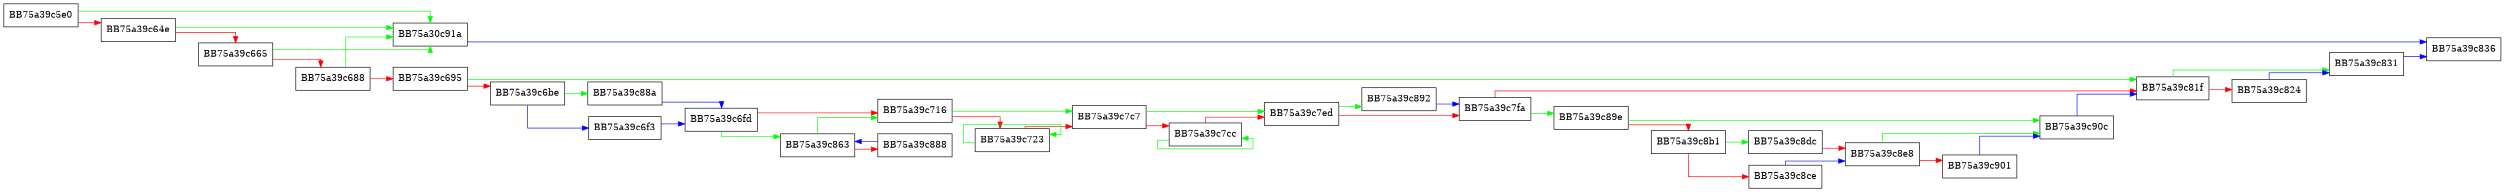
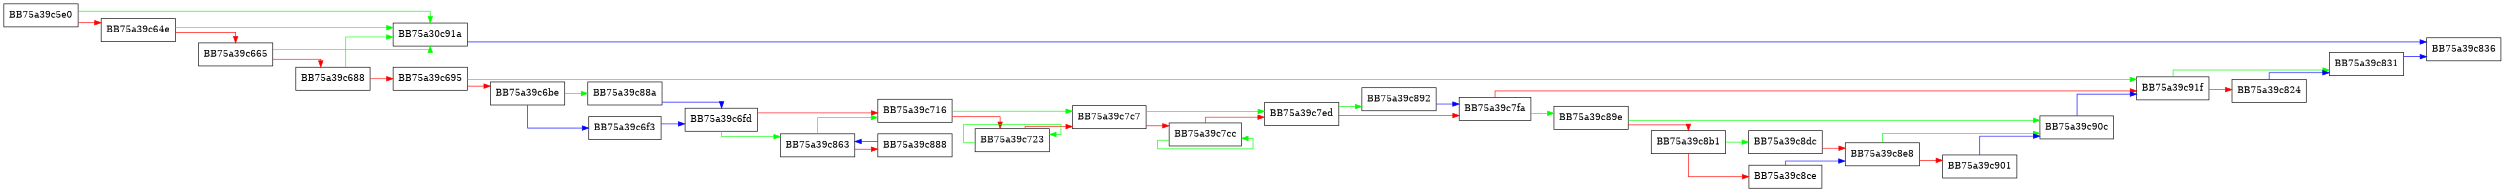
  digraph {
    rankdir=LR
    splines=ortho
    node [shape=box]
    edge [color=green]
    n1 [label=BB75a30c91a]
    BB75a39c5e0
    BB75a39c64e
    BB75a39c836
    BB75a39c665
    BB75a39c688
    BB75a39c695
-   BB75a39c81f
+   BB75a39c81f [label=BB75a39c91f]
    BB75a39c6be
    BB75a39c831
    BB75a39c824
    BB75a39c88a
    BB75a39c6f3
    BB75a39c6fd
    BB75a39c863
    BB75a39c716
    BB75a39c888
    BB75a39c7c7
    BB75a39c723
    BB75a39c7ed
    BB75a39c7cc
    BB75a39c892
    BB75a39c7fa
    BB75a39c89e
    BB75a39c90c
    BB75a39c8b1
    BB75a39c8dc
    BB75a39c8ce
    BB75a39c8e8
    BB75a39c901
    n1 -> BB75a39c836 [color=blue]
    BB75a39c5e0 -> n1
    BB75a39c5e0 -> BB75a39c64e [color=red]
    BB75a39c64e -> n1
    BB75a39c64e -> BB75a39c665 [color=red]
    BB75a39c665 -> n1
    BB75a39c665 -> BB75a39c688 [color=red]
    BB75a39c688 -> n1
    BB75a39c688 -> BB75a39c695 [color=red]
    BB75a39c695 -> BB75a39c81f
    BB75a39c695 -> BB75a39c6be [color=red]
    BB75a39c81f -> BB75a39c831
    BB75a39c81f -> BB75a39c824 [color=red]
    BB75a39c6be -> BB75a39c88a
    BB75a39c6be -> BB75a39c6f3 [color=blue]
    BB75a39c831 -> BB75a39c836 [color=blue]
    BB75a39c824 -> BB75a39c831 [color=blue]
    BB75a39c88a -> BB75a39c6fd [color=blue]
    BB75a39c6f3 -> BB75a39c6fd [color=blue]
    BB75a39c6fd -> BB75a39c863
    BB75a39c6fd -> BB75a39c716 [color=red]
    BB75a39c863 -> BB75a39c716
    BB75a39c863 -> BB75a39c888 [color=red]
    BB75a39c716 -> BB75a39c7c7
    BB75a39c716 -> BB75a39c723 [color=red]
    BB75a39c888 -> BB75a39c863 [color=blue]
    BB75a39c7c7 -> BB75a39c7ed
    BB75a39c7c7 -> BB75a39c7cc [color=red]
    BB75a39c723 -> BB75a39c7c7 [color=red]
    BB75a39c723 -> BB75a39c723
    BB75a39c7ed -> BB75a39c892
    BB75a39c7ed -> BB75a39c7fa [color=red]
    BB75a39c7cc -> BB75a39c7ed [color=red]
    BB75a39c7cc -> BB75a39c7cc
    BB75a39c892 -> BB75a39c7fa [color=blue]
    BB75a39c7fa -> BB75a39c81f [color=red]
    BB75a39c7fa -> BB75a39c89e
    BB75a39c89e -> BB75a39c90c
    BB75a39c89e -> BB75a39c8b1 [color=red]
    BB75a39c90c -> BB75a39c81f [color=blue]
    BB75a39c8b1 -> BB75a39c8dc
    BB75a39c8b1 -> BB75a39c8ce [color=red]
    BB75a39c8dc -> BB75a39c8e8 [color=red]
    BB75a39c8ce -> BB75a39c8e8 [color=blue]
    BB75a39c8e8 -> BB75a39c90c
    BB75a39c8e8 -> BB75a39c901 [color=red]
    BB75a39c901 -> BB75a39c90c [color=blue]
  }
